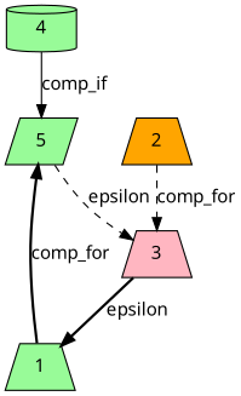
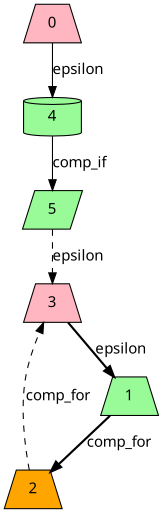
  digraph {
    fontname="Noto Sans"
    node [fillcolor=palegreen fontname="Noto Sans" shape=trapezium style=filled]
    edge [fontname="Noto Sans" style=solid]
+   0 [fillcolor=lightpink]
    4 [shape=cylinder]
    2 [fillcolor=orange]
    1
    5 [shape=parallelogram]
    3 [fillcolor=lightpink]
+   0 -> 4 [label=epsilon]
    4 -> 5 [label=comp_if]
    2 -> 3 [label=comp_for style=dashed]
-   1 -> 5 [label=comp_for style=bold]
+   1 -> 2 [label=comp_for style=bold]
    5 -> 3 [label=epsilon style=dashed]
    3 -> 1 [label=epsilon style=bold]
  }
